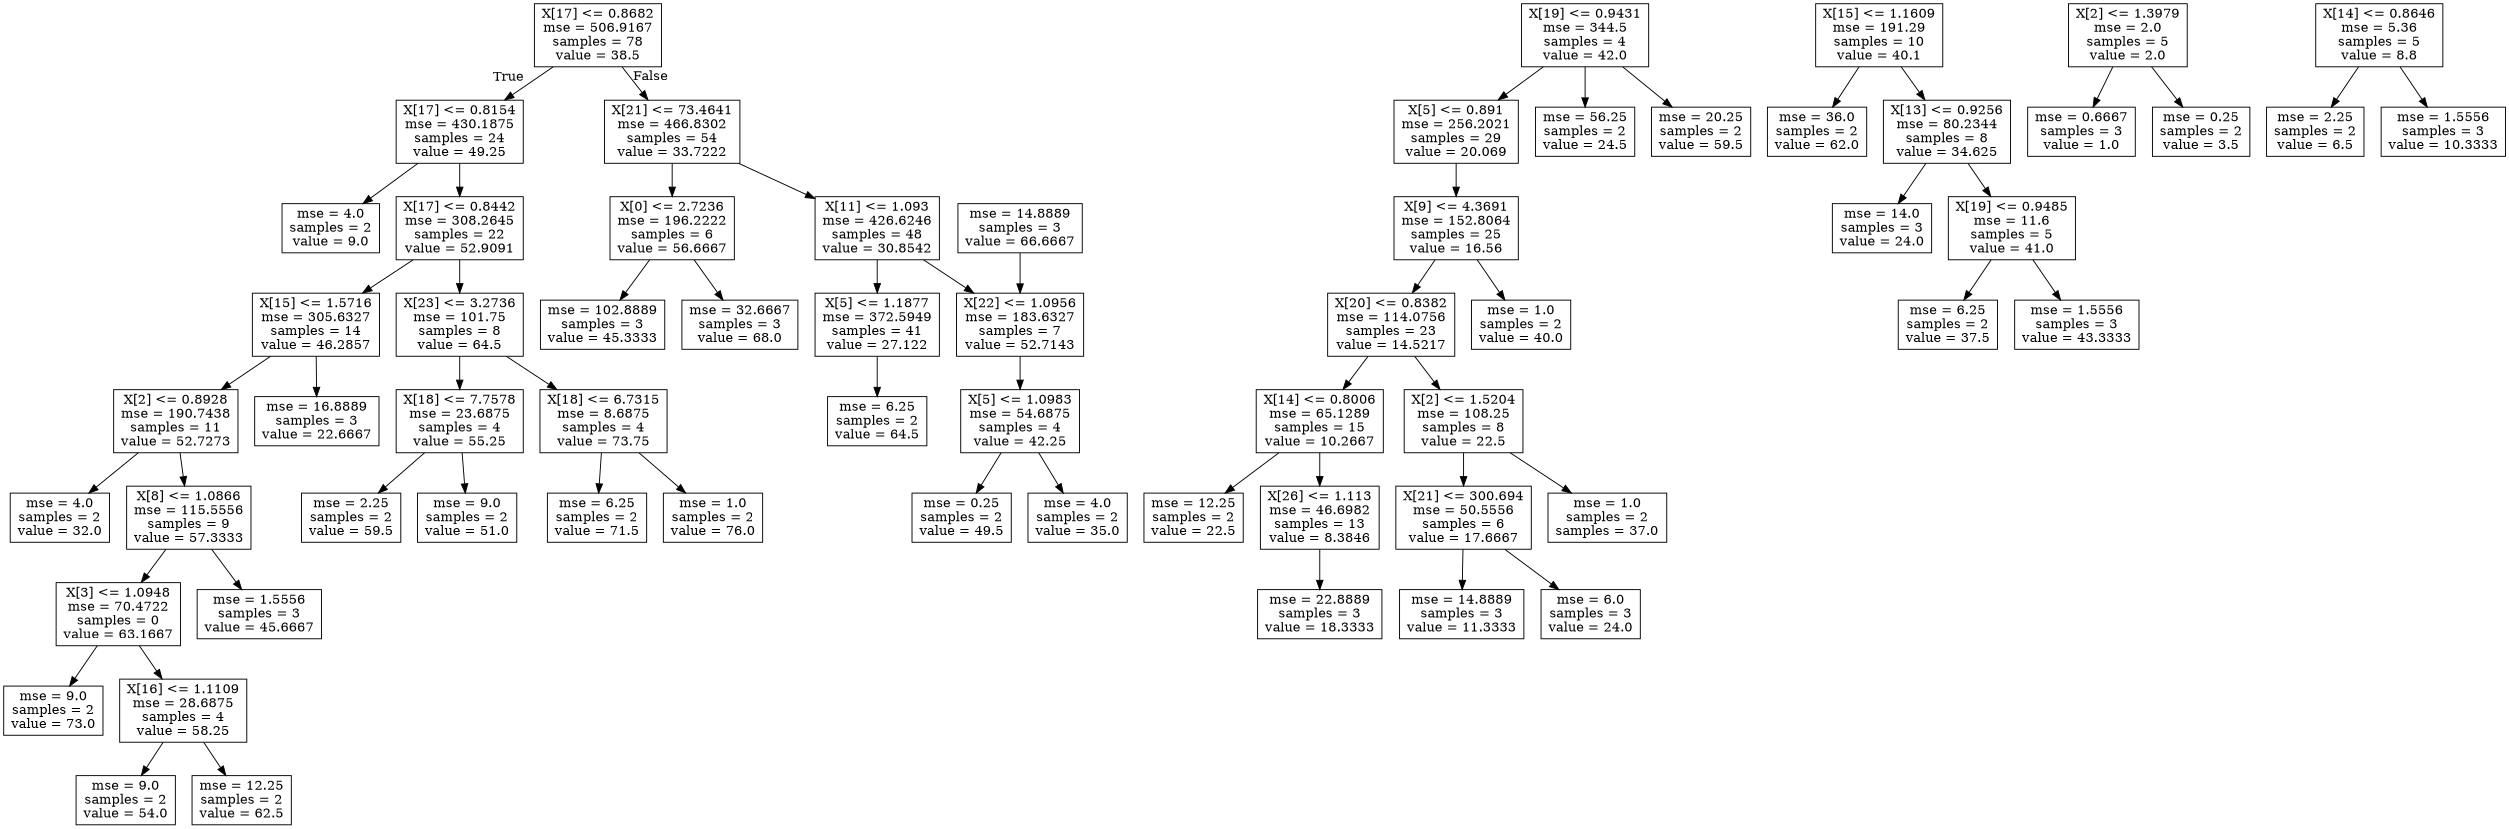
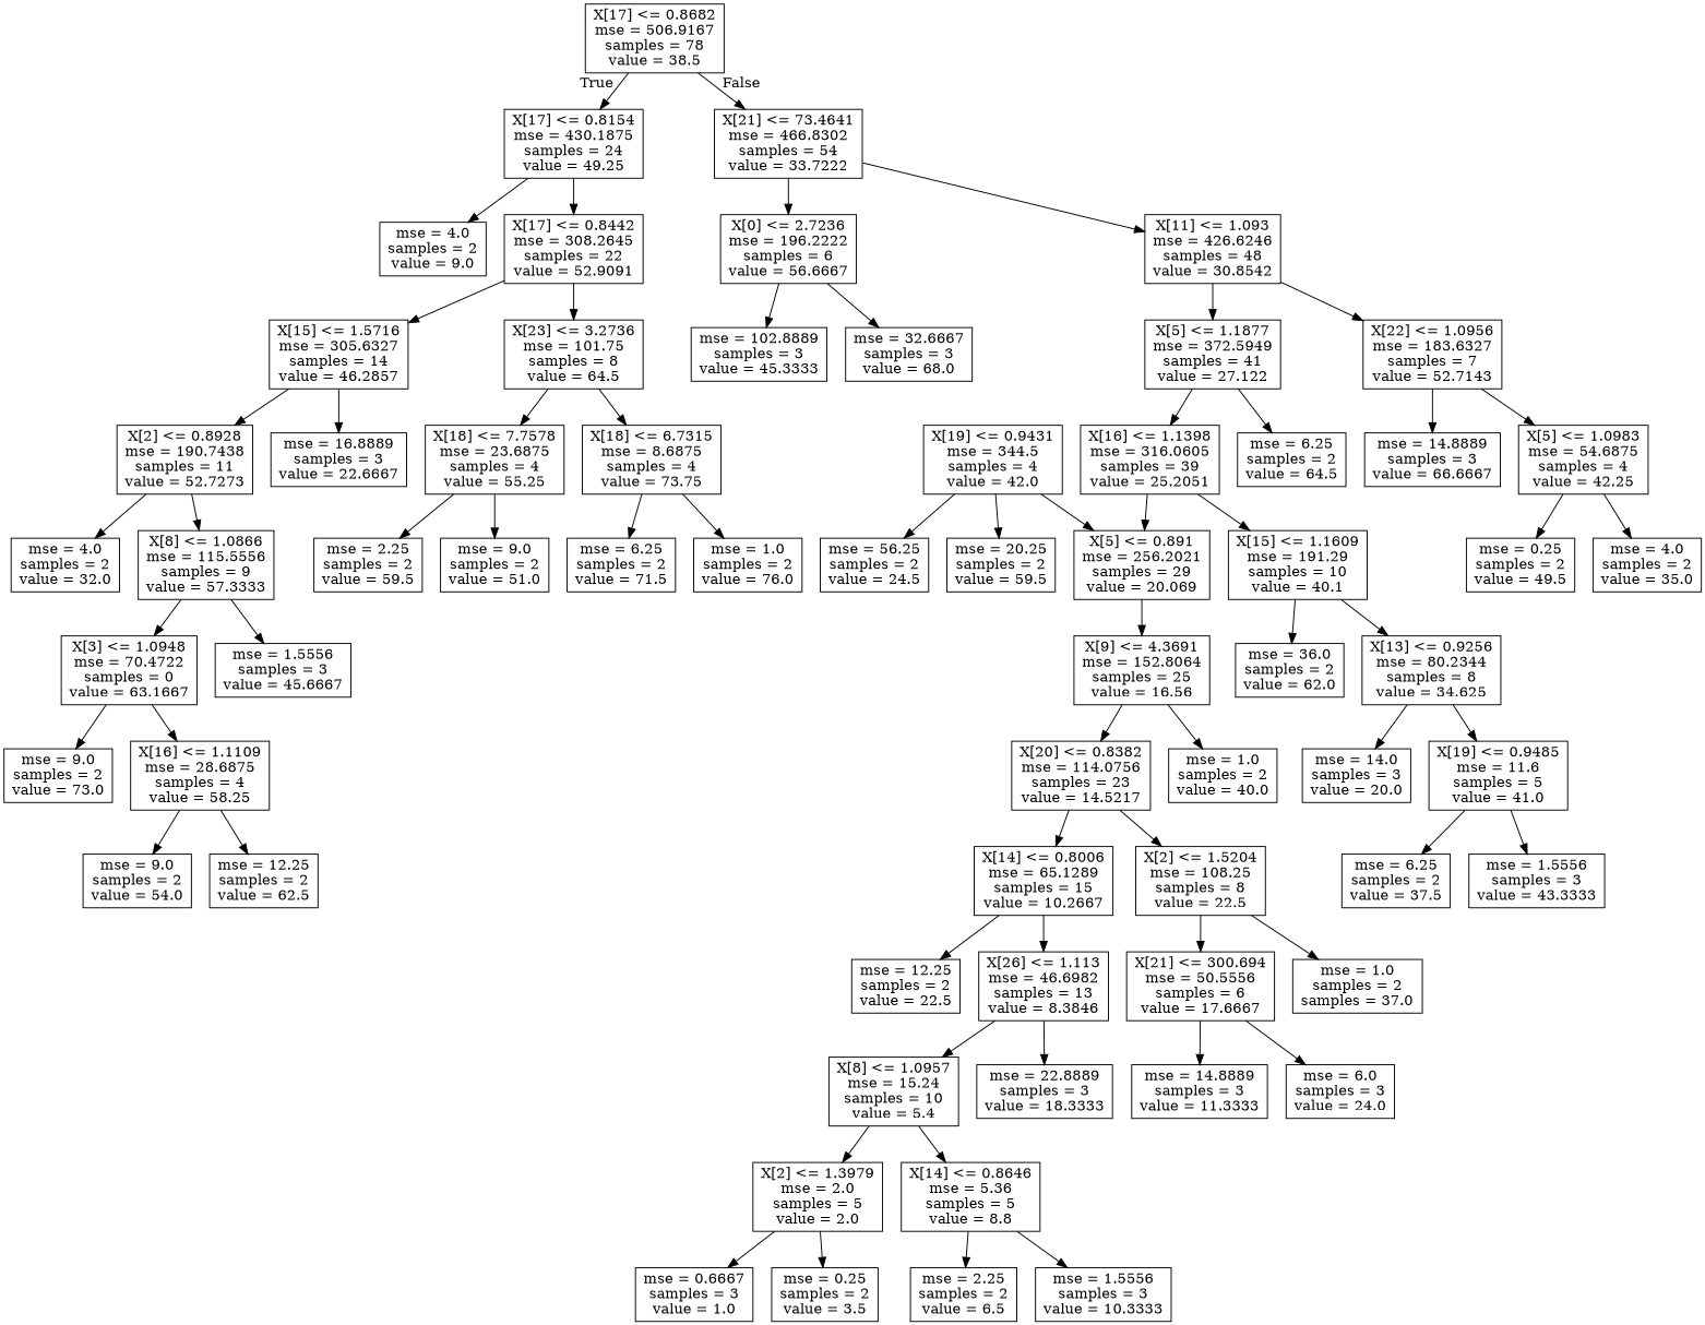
  digraph {
    node [shape=box]
    n1 [label="X[17] <= 0.8682\nmse = 506.9167\nsamples = 78\nvalue = 38.5"]
    n2 [label="X[17] <= 0.8154\nmse = 430.1875\nsamples = 24\nvalue = 49.25"]
    n3 [label="X[21] <= 73.4641\nmse = 466.8302\nsamples = 54\nvalue = 33.7222"]
    n4 [label="mse = 4.0\nsamples = 2\nvalue = 9.0"]
    n5 [label="X[17] <= 0.8442\nmse = 308.2645\nsamples = 22\nvalue = 52.9091"]
    n6 [label="X[0] <= 2.7236\nmse = 196.2222\nsamples = 6\nvalue = 56.6667"]
    n7 [label="X[11] <= 1.093\nmse = 426.6246\nsamples = 48\nvalue = 30.8542"]
    n8 [label="X[15] <= 1.5716\nmse = 305.6327\nsamples = 14\nvalue = 46.2857"]
    n9 [label="X[23] <= 3.2736\nmse = 101.75\nsamples = 8\nvalue = 64.5"]
    n10 [label="X[2] <= 0.8928\nmse = 190.7438\nsamples = 11\nvalue = 52.7273"]
    n11 [label="mse = 16.8889\nsamples = 3\nvalue = 22.6667"]
    n12 [label="X[18] <= 7.7578\nmse = 23.6875\nsamples = 4\nvalue = 55.25"]
    n13 [label="X[18] <= 6.7315\nmse = 8.6875\nsamples = 4\nvalue = 73.75"]
    n14 [label="mse = 4.0\nsamples = 2\nvalue = 32.0"]
    n15 [label="X[8] <= 1.0866\nmse = 115.5556\nsamples = 9\nvalue = 57.3333"]
    n16 [label="X[3] <= 1.0948\nmse = 70.4722\nsamples = 0\nvalue = 63.1667"]
    n17 [label="mse = 1.5556\nsamples = 3\nvalue = 45.6667"]
    n18 [label="mse = 9.0\nsamples = 2\nvalue = 73.0"]
    n19 [label="X[16] <= 1.1109\nmse = 28.6875\nsamples = 4\nvalue = 58.25"]
    n20 [label="mse = 9.0\nsamples = 2\nvalue = 54.0"]
    n21 [label="mse = 12.25\nsamples = 2\nvalue = 62.5"]
    n22 [label="mse = 2.25\nsamples = 2\nvalue = 59.5"]
    n23 [label="mse = 9.0\nsamples = 2\nvalue = 51.0"]
    n24 [label="mse = 6.25\nsamples = 2\nvalue = 71.5"]
    n25 [label="mse = 1.0\nsamples = 2\nvalue = 76.0"]
    n26 [label="mse = 102.8889\nsamples = 3\nvalue = 45.3333"]
    n27 [label="mse = 32.6667\nsamples = 3\nvalue = 68.0"]
    n28 [label="X[5] <= 1.1877\nmse = 372.5949\nsamples = 41\nvalue = 27.122"]
    n29 [label="X[22] <= 1.0956\nmse = 183.6327\nsamples = 7\nvalue = 52.7143"]
+   n30 [label="X[16] <= 1.1398\nmse = 316.0605\nsamples = 39\nvalue = 25.2051"]
    n31 [label="mse = 6.25\nsamples = 2\nvalue = 64.5"]
    n32 [label="mse = 14.8889\nsamples = 3\nvalue = 66.6667"]
    n33 [label="X[5] <= 1.0983\nmse = 54.6875\nsamples = 4\nvalue = 42.25"]
    n34 [label="X[5] <= 0.891\nmse = 256.2021\nsamples = 29\nvalue = 20.069"]
    n35 [label="X[15] <= 1.1609\nmse = 191.29\nsamples = 10\nvalue = 40.1"]
    n36 [label="X[9] <= 4.3691\nmse = 152.8064\nsamples = 25\nvalue = 16.56"]
    n37 [label="mse = 36.0\nsamples = 2\nvalue = 62.0"]
    n38 [label="X[13] <= 0.9256\nmse = 80.2344\nsamples = 8\nvalue = 34.625"]
    n39 [label="X[19] <= 0.9431\nmse = 344.5\nsamples = 4\nvalue = 42.0"]
    n40 [label="mse = 56.25\nsamples = 2\nvalue = 24.5"]
    n41 [label="mse = 20.25\nsamples = 2\nvalue = 59.5"]
    n42 [label="X[20] <= 0.8382\nmse = 114.0756\nsamples = 23\nvalue = 14.5217"]
    n43 [label="mse = 1.0\nsamples = 2\nvalue = 40.0"]
    n44 [label="X[14] <= 0.8006\nmse = 65.1289\nsamples = 15\nvalue = 10.2667"]
    n45 [label="X[2] <= 1.5204\nmse = 108.25\nsamples = 8\nvalue = 22.5"]
    n46 [label="mse = 12.25\nsamples = 2\nvalue = 22.5"]
    n47 [label="X[26] <= 1.113\nmse = 46.6982\nsamples = 13\nvalue = 8.3846"]
    n48 [label="X[21] <= 300.694\nmse = 50.5556\nsamples = 6\nvalue = 17.6667"]
    n49 [label="mse = 1.0\nsamples = 2\nsamples = 37.0"]
+   n50 [label="X[8] <= 1.0957\nmse = 15.24\nsamples = 10\nvalue = 5.4"]
    n51 [label="mse = 22.8889\nsamples = 3\nvalue = 18.3333"]
    n52 [label="X[2] <= 1.3979\nmse = 2.0\nsamples = 5\nvalue = 2.0"]
    n53 [label="X[14] <= 0.8646\nmse = 5.36\nsamples = 5\nvalue = 8.8"]
    n54 [label="mse = 0.6667\nsamples = 3\nvalue = 1.0"]
    n55 [label="mse = 0.25\nsamples = 2\nvalue = 3.5"]
    n56 [label="mse = 2.25\nsamples = 2\nvalue = 6.5"]
    n57 [label="mse = 1.5556\nsamples = 3\nvalue = 10.3333"]
    n58 [label="mse = 14.8889\nsamples = 3\nvalue = 11.3333"]
    n59 [label="mse = 6.0\nsamples = 3\nvalue = 24.0"]
-   n60 [label="mse = 14.0\nsamples = 3\nvalue = 24.0"]
+   n60 [label="mse = 14.0\nsamples = 3\nvalue = 20.0"]
    n61 [label="X[19] <= 0.9485\nmse = 11.6\nsamples = 5\nvalue = 41.0"]
    n62 [label="mse = 6.25\nsamples = 2\nvalue = 37.5"]
    n63 [label="mse = 1.5556\nsamples = 3\nvalue = 43.3333"]
    n64 [label="mse = 0.25\nsamples = 2\nvalue = 49.5"]
    n65 [label="mse = 4.0\nsamples = 2\nvalue = 35.0"]
    n1 -> n2 [headlabel=True labelangle=45 labeldistance=2.5]
    n1 -> n3 [headlabel=False labelangle=-45 labeldistance=2.5]
    n2 -> n4
    n2 -> n5
    n3 -> n6
    n3 -> n7
    n5 -> n8
    n5 -> n9
    n6 -> n26
    n6 -> n27
    n7 -> n28
    n7 -> n29
    n8 -> n10
    n8 -> n11
    n9 -> n12
    n9 -> n13
    n10 -> n14
    n10 -> n15
    n12 -> n22
    n12 -> n23
    n13 -> n24
    n13 -> n25
    n15 -> n16
    n15 -> n17
    n16 -> n18
    n16 -> n19
    n19 -> n20
    n19 -> n21
+   n28 -> n30
    n28 -> n31
-   n32 -> n29
+   n29 -> n32
    n29 -> n33
+   n30 -> n34
+   n30 -> n35
    n33 -> n64
    n33 -> n65
    n34 -> n36
    n35 -> n37
    n35 -> n38
    n36 -> n42
    n36 -> n43
    n38 -> n60
    n38 -> n61
    n39 -> n34
    n39 -> n40
    n39 -> n41
    n42 -> n44
    n42 -> n45
    n44 -> n46
    n44 -> n47
    n45 -> n48
    n45 -> n49
+   n47 -> n50
    n47 -> n51
    n48 -> n58
    n48 -> n59
+   n50 -> n52
+   n50 -> n53
    n52 -> n54
    n52 -> n55
    n53 -> n56
    n53 -> n57
    n61 -> n62
    n61 -> n63
  }
